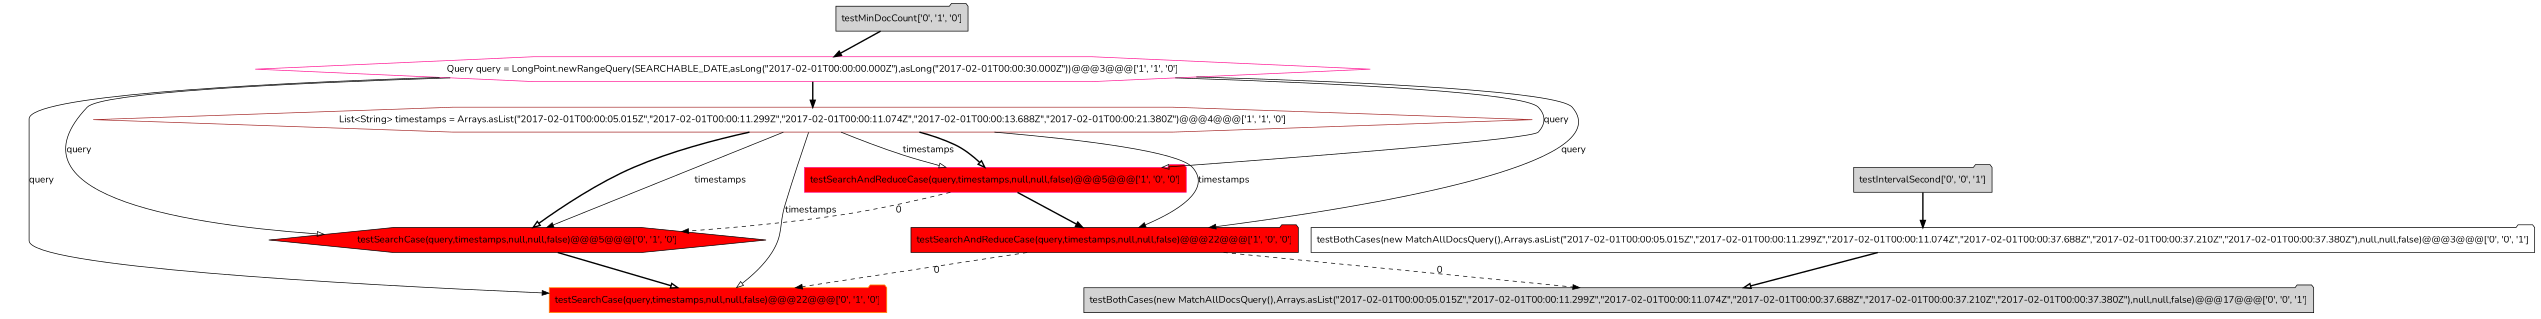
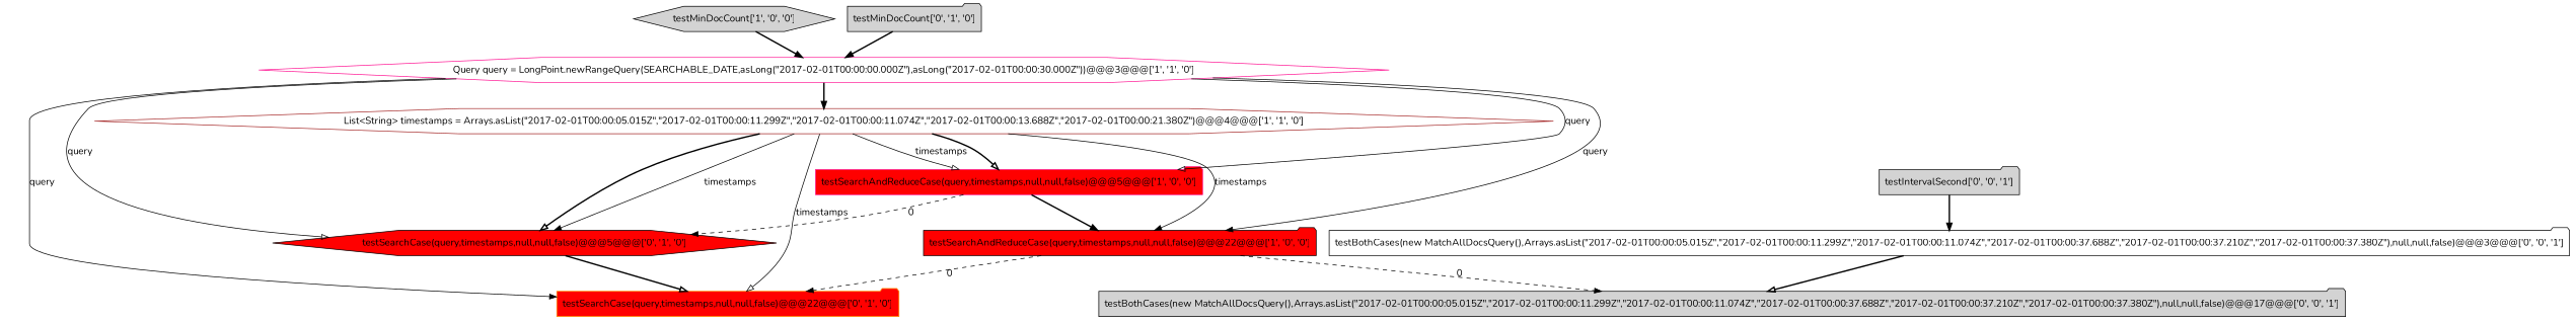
  digraph {
    fontname=Nunito
    node [fillcolor=lightgray shape=folder style=filled color=black fontname=Nunito]
    edge [style=bold arrowhead=normal fontname=Nunito]
+   n1 [label="testMinDocCount['1', '0', '0']" shape=hexagon]
    n2 [fillcolor=white label="Query query = LongPoint.newRangeQuery(SEARCHABLE_DATE,asLong(\"2017-02-01T00:00:00.000Z\"),asLong(\"2017-02-01T00:00:30.000Z\"))@@@3@@@['1', '1', '0']" shape=hexagon color=deeppink]
    n3 [fillcolor=red label="testSearchCase(query,timestamps,null,null,false)@@@5@@@['0', '1', '0']" shape=hexagon]
    n4 [fillcolor=red label="testSearchCase(query,timestamps,null,null,false)@@@22@@@['0', '1', '0']" color=darkorange]
    n5 [fillcolor=red label="testSearchAndReduceCase(query,timestamps,null,null,false)@@@5@@@['1', '0', '0']" color=deeppink]
    n6 [fillcolor=red label="testSearchAndReduceCase(query,timestamps,null,null,false)@@@22@@@['1', '0', '0']"]
    n7 [label="testBothCases(new MatchAllDocsQuery(),Arrays.asList(\"2017-02-01T00:00:05.015Z\",\"2017-02-01T00:00:11.299Z\",\"2017-02-01T00:00:11.074Z\",\"2017-02-01T00:00:37.688Z\",\"2017-02-01T00:00:37.210Z\",\"2017-02-01T00:00:37.380Z\"),null,null,false)@@@17@@@['0', '0', '1']"]
    n8 [fillcolor=white label="List<String> timestamps = Arrays.asList(\"2017-02-01T00:00:05.015Z\",\"2017-02-01T00:00:11.299Z\",\"2017-02-01T00:00:11.074Z\",\"2017-02-01T00:00:13.688Z\",\"2017-02-01T00:00:21.380Z\")@@@4@@@['1', '1', '0']" shape=hexagon color=brown]
    n9 [label="testIntervalSecond['0', '0', '1']"]
    n10 [fillcolor=white label="testBothCases(new MatchAllDocsQuery(),Arrays.asList(\"2017-02-01T00:00:05.015Z\",\"2017-02-01T00:00:11.299Z\",\"2017-02-01T00:00:11.074Z\",\"2017-02-01T00:00:37.688Z\",\"2017-02-01T00:00:37.210Z\",\"2017-02-01T00:00:37.380Z\"),null,null,false)@@@3@@@['0', '0', '1']"]
    n11 [label="testMinDocCount['0', '1', '0']"]
+   n1 -> n2
    n2 -> n3 [label=query style=solid arrowhead=onormal]
    n2 -> n4 [label=query style=solid]
    n2 -> n5 [label=query style=solid arrowhead=onormal]
    n2 -> n6 [label=query style=solid]
    n2 -> n8
    n3 -> n4 [arrowhead=onormal]
    n5 -> n3 [label=0 style=dashed]
    n5 -> n6
    n6 -> n4 [label=0 style=dashed]
    n6 -> n7 [label=0 style=dashed]
    n8 -> n3 [label=timestamps style=solid]
    n8 -> n3 [arrowhead=onormal]
    n8 -> n4 [label=timestamps style=solid arrowhead=onormal]
    n8 -> n5 [label=timestamps style=solid arrowhead=onormal]
    n8 -> n5 [arrowhead=onormal]
    n8 -> n6 [label=timestamps style=solid]
    n9 -> n10
    n10 -> n7 [arrowhead=onormal]
    n11 -> n2
  }
